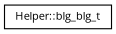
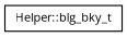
  digraph {
    rankdir=LR
    fontname="Open Sans"
-   n1 [color=black fillcolor=white fontname="Open Sans" fontsize=10 height=0.2 label="Helper::blg_blg_t" shape=record style=filled width=0.4]
+   n1 [color=black fillcolor=white fontname="Open Sans" fontsize=10 height=0.2 label="Helper::blg_bky_t" shape=record style=filled width=0.4]
  }
